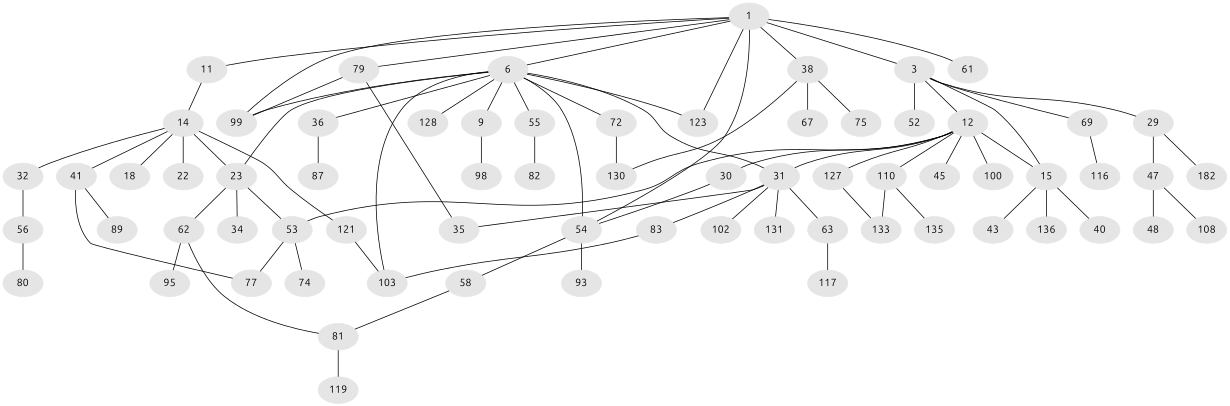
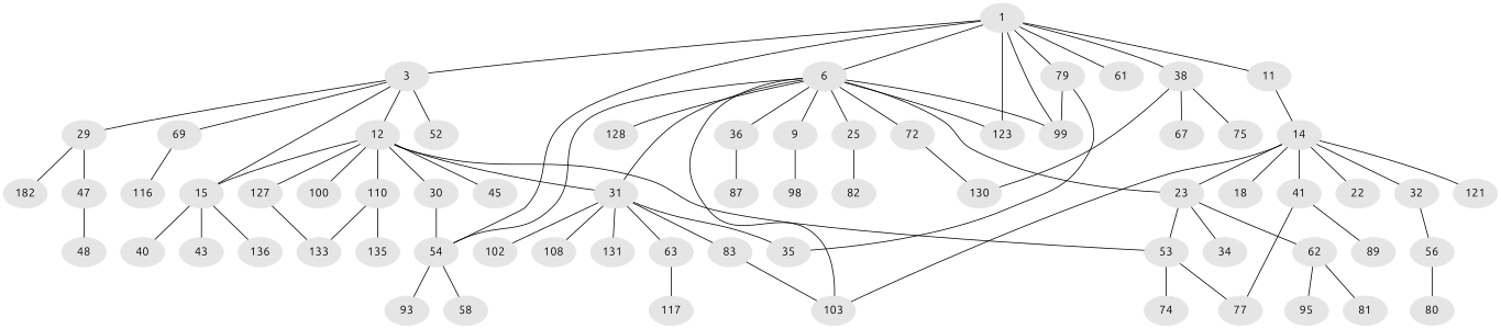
  graph {
    fontname=Ubuntu
    node [color=gray90 fontname=Ubuntu style=filled]
    edge [fontname=Ubuntu]
    1 [super="+2"]
    3 [super="+4+39+17+5"]
    6 [super="+13+8+42+7+91"]
    11
    n5 [label=79 super="+66"]
    38 [super="+97+46"]
    54 [super="+138+65"]
    61 [super="+70"]
    123
    99 [super="+111+101"]
    12 [super="+24+28+27"]
    15 [super="+20"]
    29 [super="+57+33+109"]
    52
    69
    9
    23 [super="+49+55"]
-   25 [label=55]
+   25
    31 [super="+104+76+50"]
    36 [super="+85"]
    72
    103 [super="+113"]
    128
    98 [super="+107"]
    14 [super="+92+26"]
    35 [super="+134"]
    67
    75
    130
    58
    93
    30 [super="+37"]
    45
    53 [super="+122+73"]
    100
    110
    127
    40
    43 [super="+139"]
    136
    47
    n42 [label=182]
    116
    34 [super="+71"]
    62 [super="+106"]
    82
    63
    83
    102
    108
    131
    87
    18
    22 [super="+114+105"]
    32 [super="+96"]
    41 [super="+64"]
    121
    77 [super="+125"]
    74
    133
    135
    56
    89
    81 [super="+90"]
    95 [super="+129"]
    48
    117
    80
-   119
    1 -- 3 [weight=2]
    1 -- 6
    1 -- 11
    1 -- n5
    1 -- 38
    1 -- 54
    1 -- 61
    1 -- 123
    1 -- 99
    3 -- 12
    3 -- 15
    3 -- 29
    3 -- 52 [weight=2]
    3 -- 69
    6 -- 54
    6 -- 123
    6 -- 99
    6 -- 9
    6 -- 23
    6 -- 25
    6 -- 31
    6 -- 36
    6 -- 72
    6 -- 103
    6 -- 128
    11 -- 14
    n5 -- 99
    n5 -- 35
    38 -- 67
    38 -- 75
    38 -- 130
    54 -- 58
    54 -- 93
    12 -- 15
    12 -- 31
    12 -- 30
    12 -- 45
    12 -- 53
    12 -- 100
    12 -- 110
    12 -- 127
    15 -- 40
    15 -- 43
    15 -- 136
    29 -- 47
    29 -- n42
    69 -- 116
    9 -- 98
    23 -- 53
    23 -- 34
    23 -- 62
    25 -- 82
    31 -- 35
    31 -- 63
    31 -- 83
    31 -- 102
-   47 -- 108
+   31 -- 108
    31 -- 131
    36 -- 87
    72 -- 130
    14 -- 23
-   121 -- 103
+   14 -- 103
    14 -- 18
    14 -- 22
    14 -- 32
    14 -- 41
    14 -- 121
-   58 -- 81
    30 -- 54
    53 -- 77
    53 -- 74
    110 -- 133
    110 -- 135
    127 -- 133
    47 -- 48
    62 -- 81
    62 -- 95
    63 -- 117
    83 -- 103
    32 -- 56
    41 -- 77
    41 -- 89
    56 -- 80
-   81 -- 119
  }
